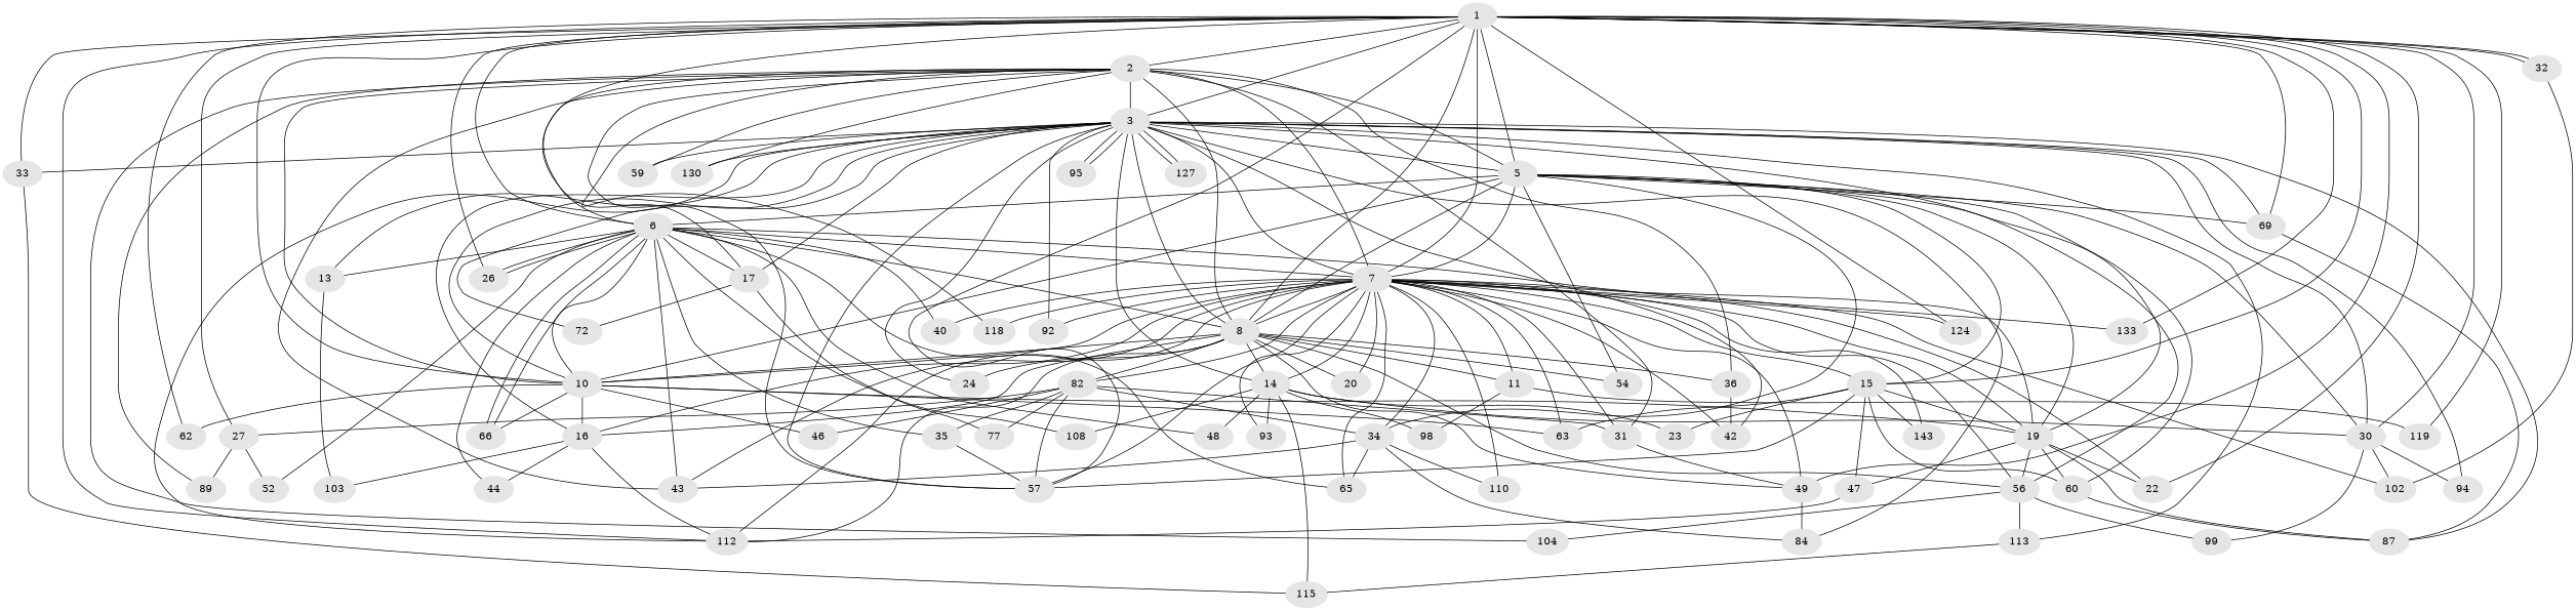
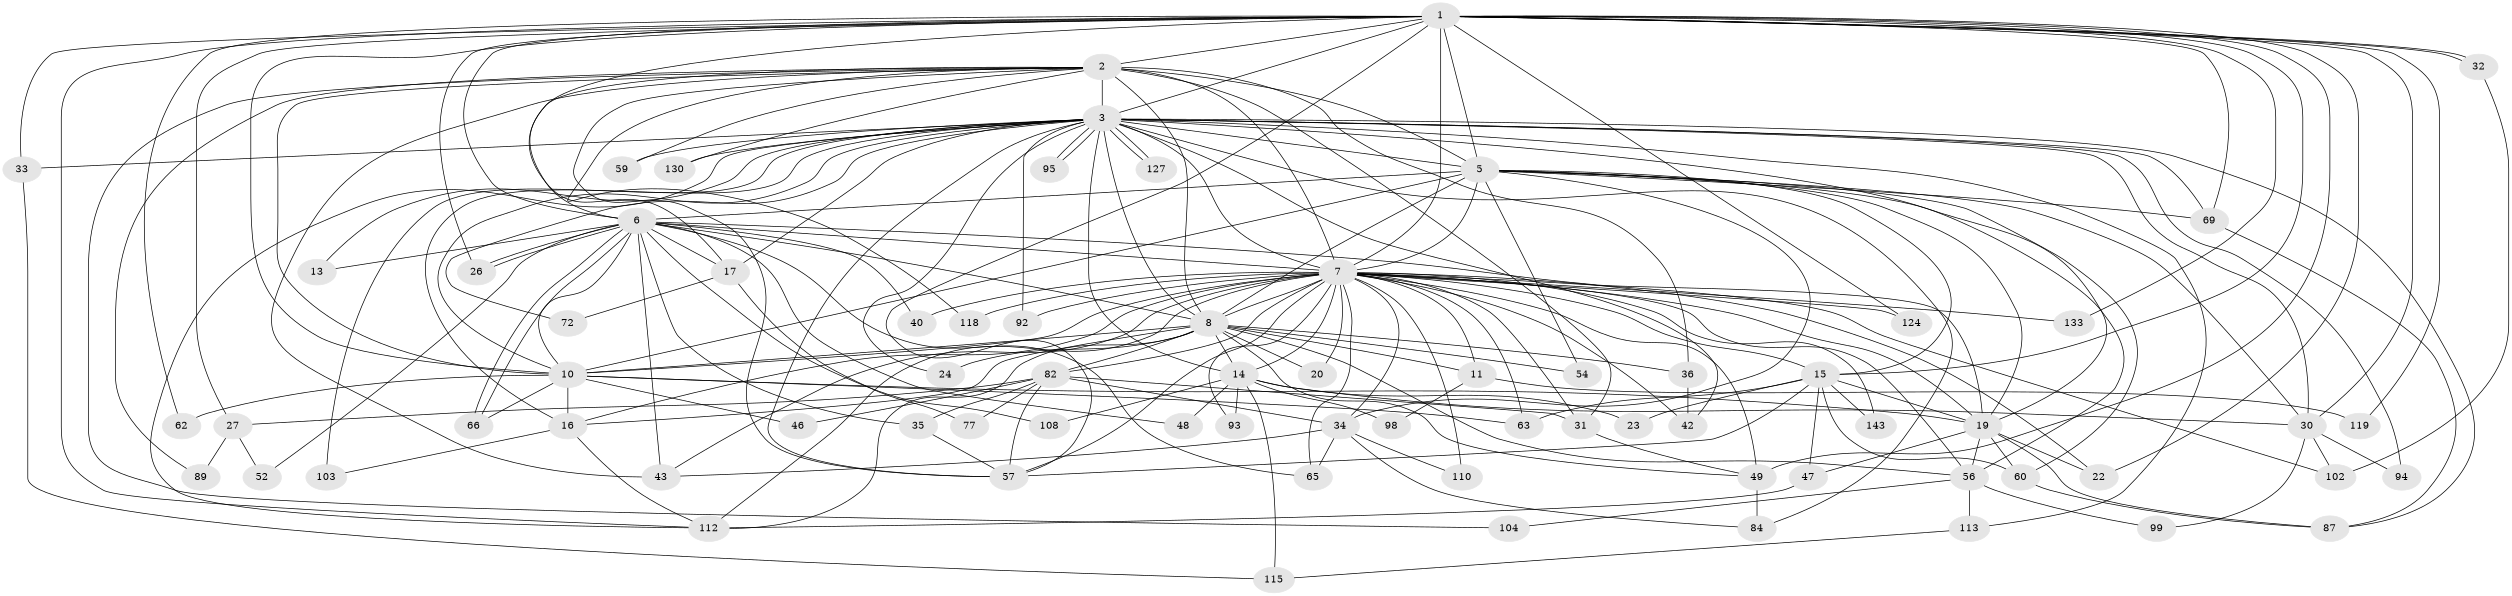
  graph {
    node [color=gray90 style=filled]
    1 [super="+76+105"]
    2
    3 [super="+45+4"]
    5 [super="+18+51+73"]
    6
    7 [super="+9+91+90"]
    8 [super="+58"]
    10
    15
    17 [super="+21+53"]
    22
    26 [super="+100"]
    27
    30 [super="+50+67"]
    32 [super="+147"]
    33 [super="+137"]
    49 [super="+70"]
    57 [super="+128+120+75+74"]
    62
    69 [super="+86"]
    112 [super="+129"]
    119
    124
    133
    31 [super="+121"]
    36
    43 [super="+80"]
    59
    89
    104
    118
    130
    13
    14 [super="+38+25+68"]
    16 [super="+61"]
    19 [super="+28"]
    24
    42
    72
    84
    87 [super="+132"]
    92
    94
    95
    103
    113
    127
    34 [super="+141+88+85"]
    54
    56 [super="+64+81"]
    60
    35
    40
-   44
    48
    52
    65
    66 [super="+146"]
    108
    11
    n61 [label=82]
    20
    63 [super="+107"]
    93
    102
    110
    143
    46
    23
    47 [super="+78"]
    77
    99
    115
    98
    1 -- 2
    1 -- 3 [weight=2]
    1 -- 5 [weight=2]
    1 -- 6
    1 -- 7 [weight=4]
-   1 -- 8
    1 -- 10
    1 -- 15
    1 -- 17
    1 -- 22
    1 -- 26
    1 -- 27
    1 -- 30
    1 -- 32
    1 -- 32
    1 -- 33
    1 -- 49 [weight=2]
    1 -- 57 [weight=2]
    1 -- 62
    1 -- 69
    1 -- 112
    1 -- 119
    1 -- 124
    1 -- 133
    2 -- 3 [weight=3]
    2 -- 5
    2 -- 6
    2 -- 7 [weight=2]
    2 -- 8 [weight=2]
    2 -- 10
    2 -- 57
    2 -- 31
    2 -- 36
    2 -- 43
    2 -- 59
    2 -- 89
    2 -- 104
    2 -- 118
    2 -- 130
    3 -- 5 [weight=2]
    3 -- 7 [weight=5]
    3 -- 8 [weight=2]
    3 -- 10 [weight=2]
    3 -- 17 [weight=2]
    3 -- 30
    3 -- 33
    3 -- 57 [weight=2]
    3 -- 69 [weight=2]
    3 -- 112
    3 -- 59
    3 -- 130
    3 -- 13
    3 -- 14 [weight=2]
    3 -- 16 [weight=2]
    3 -- 19
    3 -- 24
    3 -- 42
    3 -- 72
    3 -- 84
    3 -- 87
    3 -- 92
    3 -- 94
    3 -- 95
    3 -- 95
-   13 -- 103
+   3 -- 103
    3 -- 113
    3 -- 127
    3 -- 127
    5 -- 6 [weight=3]
    5 -- 7 [weight=3]
    5 -- 8
    5 -- 10
    5 -- 15
    5 -- 30 [weight=2]
    5 -- 69
    5 -- 19
    5 -- 34 [weight=2]
    5 -- 54
    5 -- 56 [weight=2]
    5 -- 60
    6 -- 7 [weight=2]
    6 -- 8
    6 -- 10
    6 -- 17
    6 -- 26
    6 -- 26
    6 -- 43
    6 -- 13
    6 -- 19
    6 -- 35
    6 -- 40
-   6 -- 44
    6 -- 48
    6 -- 52
    6 -- 65
    6 -- 66
    6 -- 66
    6 -- 108
    7 -- 8 [weight=3]
    7 -- 10 [weight=2]
    7 -- 15
    7 -- 22
    7 -- 49
    7 -- 57
    7 -- 112
    7 -- 124
    7 -- 133
    7 -- 31
    7 -- 43
    7 -- 118
    7 -- 14 [weight=3]
    7 -- 16 [weight=2]
    7 -- 19 [weight=2]
    7 -- 42
    7 -- 92
    7 -- 34
    7 -- 56
    7 -- 40
    7 -- 65
    7 -- 11
    7 -- n61 [weight=2]
    7 -- 20
    7 -- 63
    7 -- 93
    7 -- 102
    7 -- 110
    7 -- 143
    8 -- 10
    8 -- 49
    8 -- 112
    8 -- 36
    8 -- 14 [weight=2]
    8 -- 16
    8 -- 24
    8 -- 54
    8 -- 56
    8 -- 11
    8 -- n61
    8 -- 20
    10 -- 62
    10 -- 16
    10 -- 19 [weight=2]
    10 -- 66
    10 -- 63
    10 -- 46
    15 -- 57
    15 -- 19
    15 -- 60
    15 -- 63
    15 -- 143
    15 -- 23
    15 -- 47 [weight=2]
    17 -- 72
    17 -- 77
    27 -- 89
    27 -- 52
    30 -- 94
    30 -- 102
    30 -- 99
    32 -- 102
    33 -- 115
    49 -- 84
    69 -- 87
    31 -- 49
    36 -- 42
    14 -- 30 [weight=2]
    14 -- 48
    14 -- 108
    14 -- 93
    14 -- 23
    14 -- 115
    14 -- 98
    16 -- 112
    16 -- 103
-   16 -- 44
    19 -- 22
    19 -- 87
    19 -- 56
    19 -- 60
    19 -- 47
    113 -- 115
    34 -- 43
    34 -- 84
    34 -- 65
    34 -- 110
    56 -- 104
    56 -- 113
    56 -- 99
    60 -- 87
    35 -- 57
    11 -- 119
    11 -- 98
    n61 -- 27
    n61 -- 57
    n61 -- 31
    n61 -- 34
    n61 -- 35
    n61 -- 46
    n61 -- 77
    47 -- 112
  }
